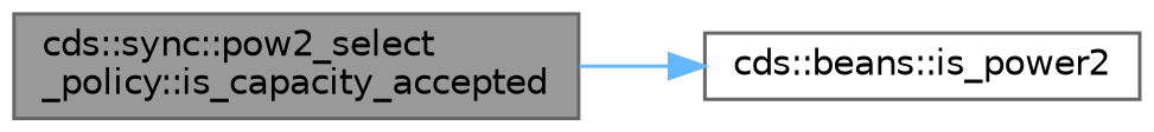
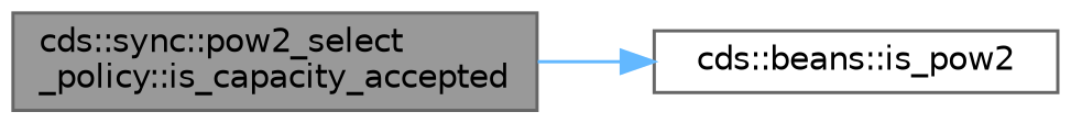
  digraph {
    rankdir=LR
    node [fontname=Helvetica fontsize=10 shape=box style=filled]
    n1 [color=gray40 fillcolor=grey60 fontcolor=black height=0.2 label="cds::sync::pow2_select\l_policy::is_capacity_accepted" width=0.4]
-   n2 [color=grey40 fillcolor=white height=0.2 label="cds::beans::is_power2" width=0.4]
+   n2 [color=grey40 fillcolor=white height=0.2 label="cds::beans::is_pow2" width=0.4]
    n1 -> n2 [color=steelblue1 fontname=Helvetica fontsize=10 labelfontname=Helvetica labelfontsize=10 style=solid]
  }
